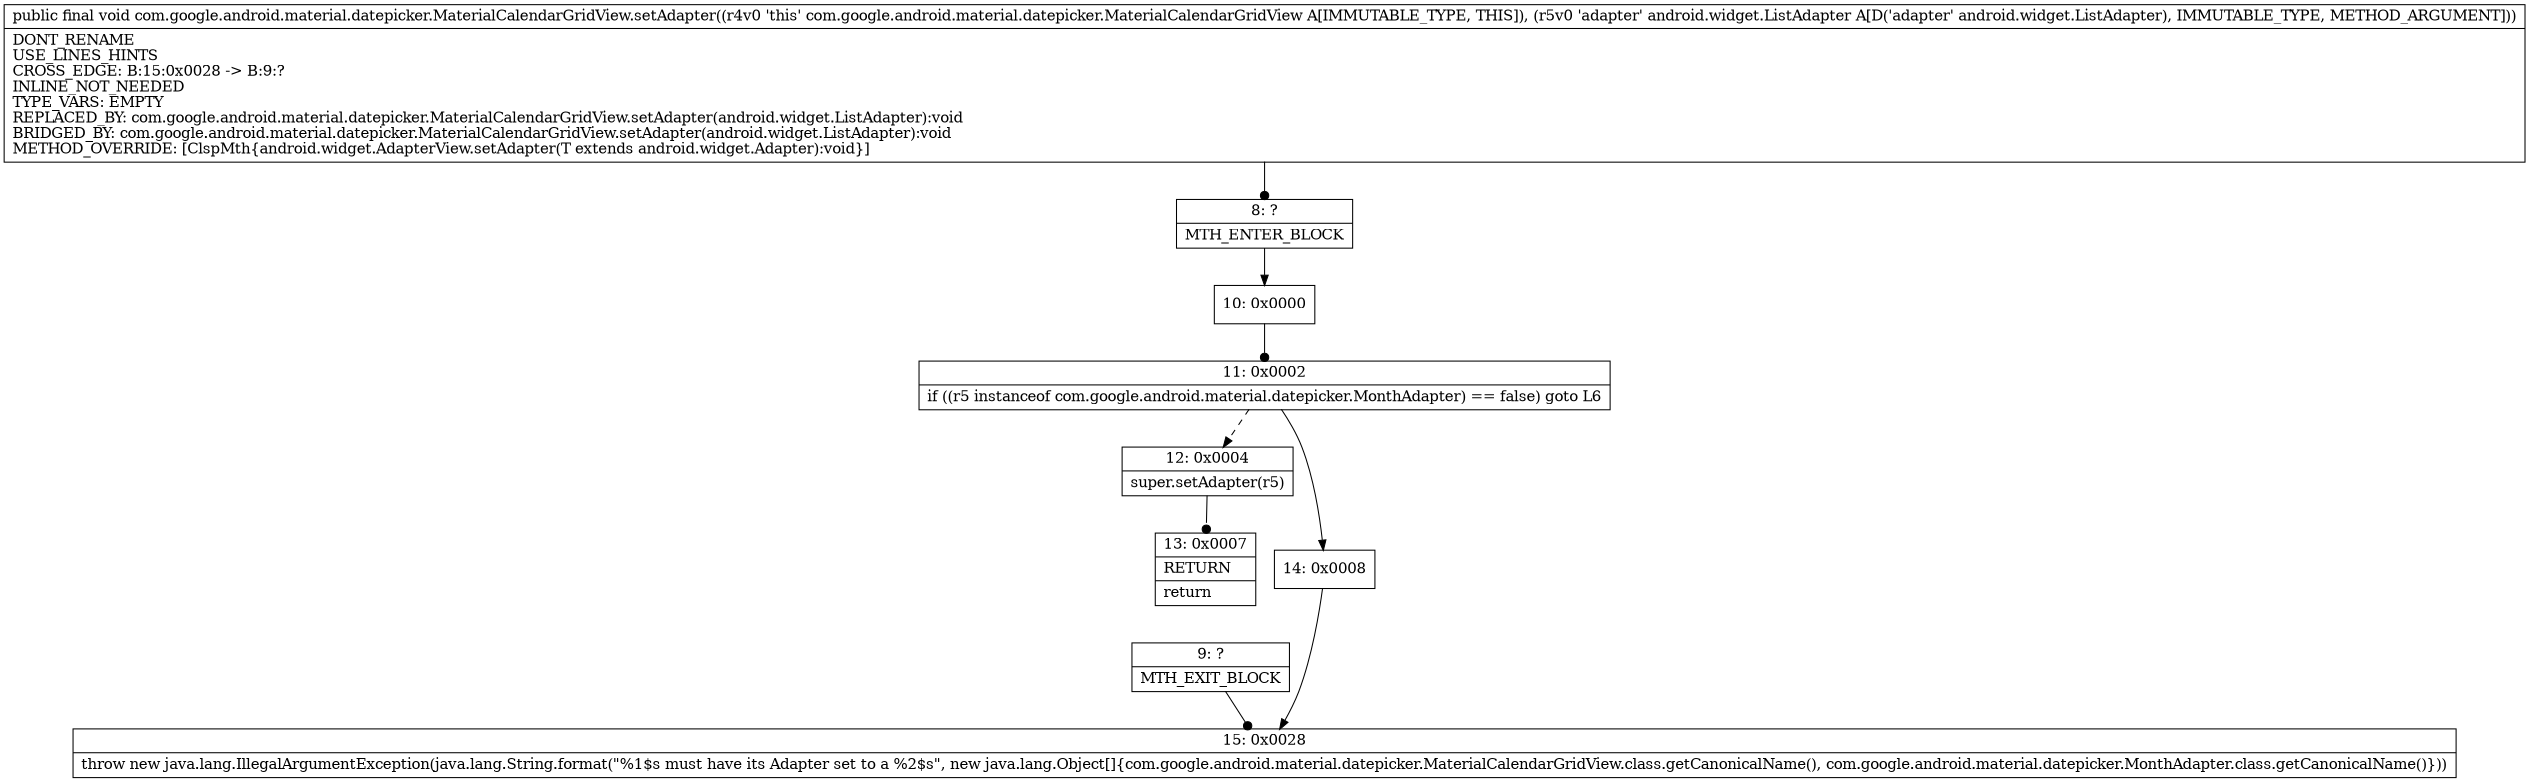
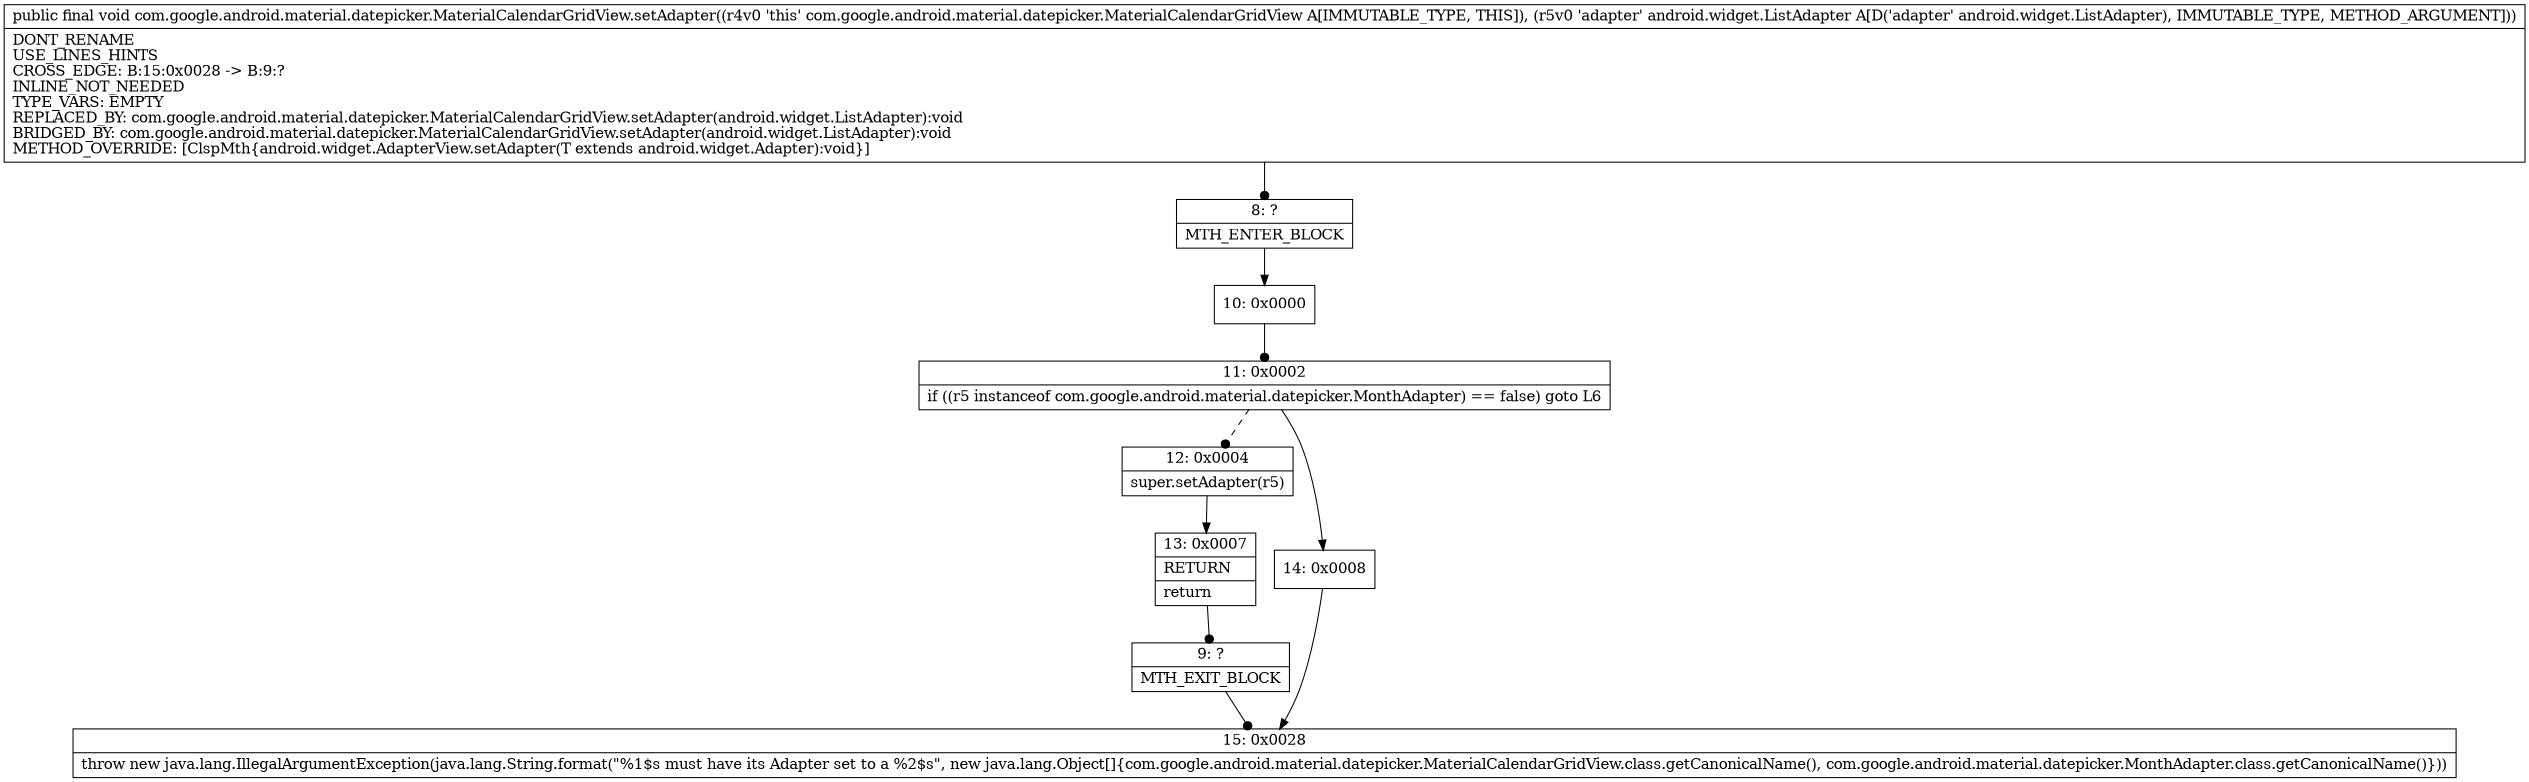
  digraph {
    node [shape=record]
    edge [arrowhead=dot]
    n1 [label="{8\:\ ?|MTH_ENTER_BLOCK\l}"]
    n2 [label="{10\:\ 0x0000}"]
    n3 [label="{11\:\ 0x0002|if ((r5 instanceof com.google.android.material.datepicker.MonthAdapter) == false) goto L6\l}"]
    n4 [label="{12\:\ 0x0004|super.setAdapter(r5)\l}"]
    n5 [label="{14\:\ 0x0008}"]
    n6 [label="{13\:\ 0x0007|RETURN\l|return\l}"]
    n7 [label="{15\:\ 0x0028|throw new java.lang.IllegalArgumentException(java.lang.String.format(\"%1$s must have its Adapter set to a %2$s\", new java.lang.Object[]\{com.google.android.material.datepicker.MaterialCalendarGridView.class.getCanonicalName(), com.google.android.material.datepicker.MonthAdapter.class.getCanonicalName()\}))\l}"]
    n8 [label="{9\:\ ?|MTH_EXIT_BLOCK\l}"]
    n9 [label="{public final void com.google.android.material.datepicker.MaterialCalendarGridView.setAdapter((r4v0 'this' com.google.android.material.datepicker.MaterialCalendarGridView A[IMMUTABLE_TYPE, THIS]), (r5v0 'adapter' android.widget.ListAdapter A[D('adapter' android.widget.ListAdapter), IMMUTABLE_TYPE, METHOD_ARGUMENT]))  | DONT_RENAME\lUSE_LINES_HINTS\lCROSS_EDGE: B:15:0x0028 \-\> B:9:?\lINLINE_NOT_NEEDED\lTYPE_VARS: EMPTY\lREPLACED_BY: com.google.android.material.datepicker.MaterialCalendarGridView.setAdapter(android.widget.ListAdapter):void\lBRIDGED_BY: com.google.android.material.datepicker.MaterialCalendarGridView.setAdapter(android.widget.ListAdapter):void\lMETHOD_OVERRIDE: [ClspMth\{android.widget.AdapterView.setAdapter(T extends android.widget.Adapter):void\}]\l}"]
    n1 -> n2 [arrowhead=normal]
    n2 -> n3
-   n3 -> n4 [arrowhead=normal style=dashed]
+   n3 -> n4 [style=dashed]
    n3 -> n5 [arrowhead=normal]
-   n4 -> n6
+   n4 -> n6 [arrowhead=normal]
    n5 -> n7 [arrowhead=normal]
+   n6 -> n8
    n8 -> n7
    n9 -> n1
  }
